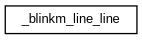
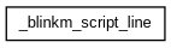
  digraph {
    rankdir=LR
    fontname="Liberation Sans"
-   n1 [color=black fillcolor=white fontname="Liberation Sans" fontsize=10 height=0.2 label=_blinkm_line_line shape=record style=filled width=0.4]
+   n1 [color=black fillcolor=white fontname="Liberation Sans" fontsize=10 height=0.2 label=_blinkm_script_line shape=record style=filled width=0.4]
  }
